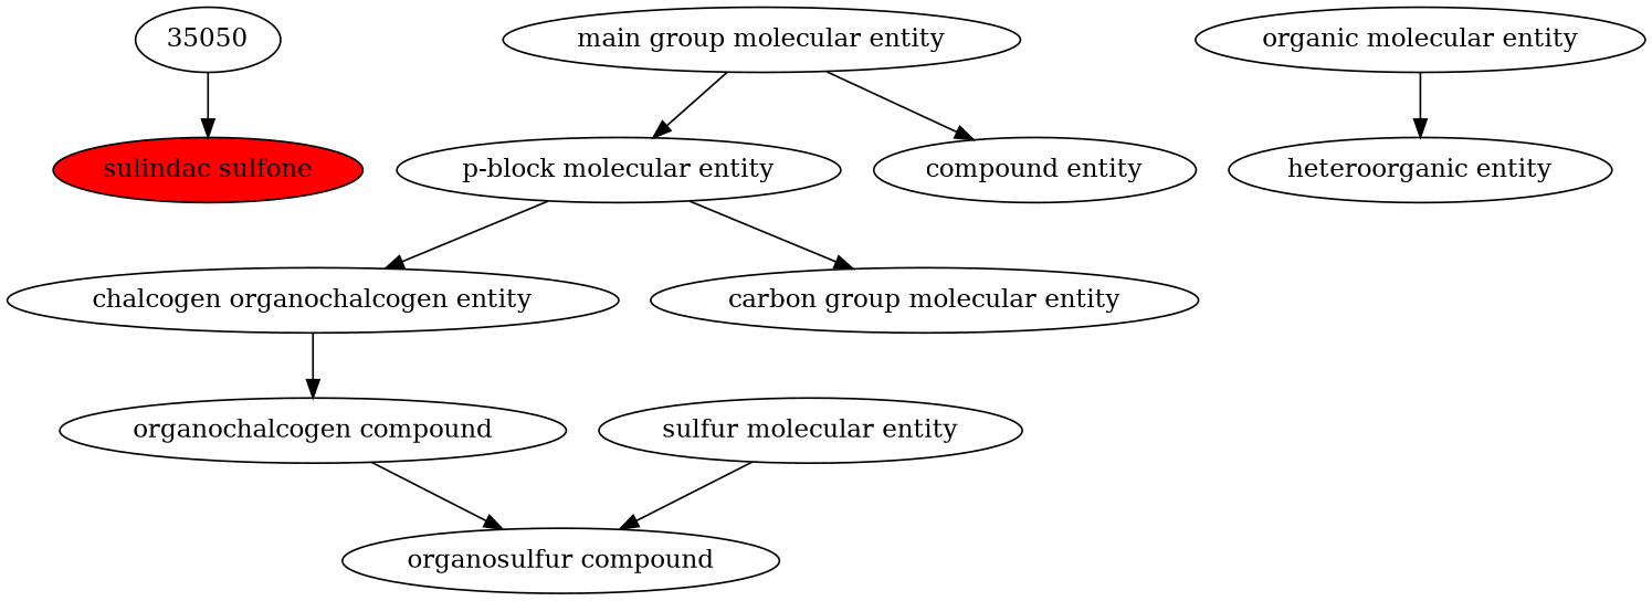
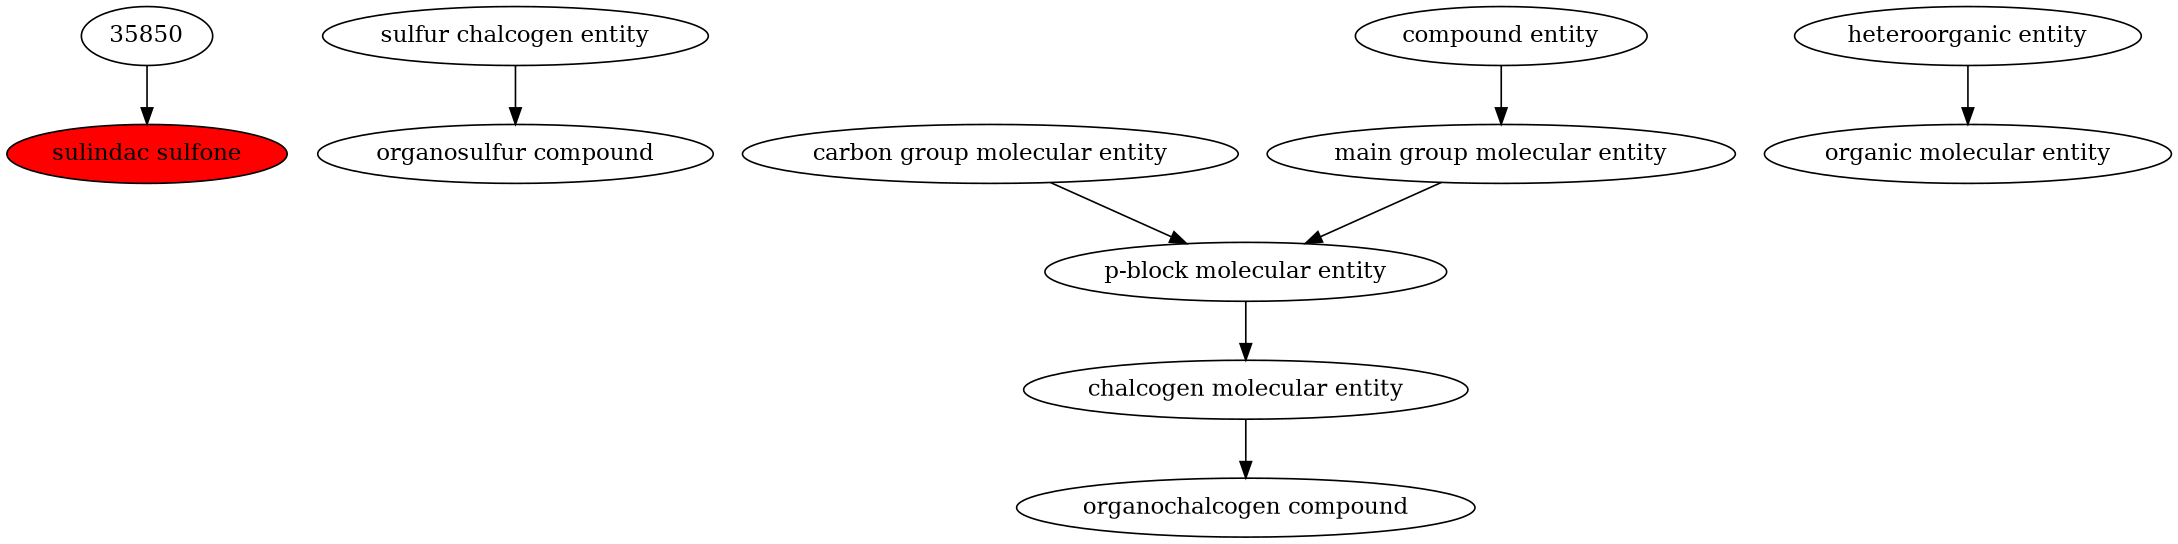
  digraph {
    n1 [fillcolor=red label="sulindac sulfone" style=filled]
-   n2 [label=35050]
+   n2 [label=35850]
    n3 [label="organosulfur compound"]
    n4 [label="organochalcogen compound"]
-   n5 [label="sulfur molecular entity"]
+   n5 [label="sulfur chalcogen entity"]
    n6 [label="heteroorganic entity"]
-   n7 [label="chalcogen organochalcogen entity"]
+   n7 [label="chalcogen molecular entity"]
    n8 [label="organic molecular entity"]
    n9 [label="p-block molecular entity"]
    n10 [label="carbon group molecular entity"]
    n11 [label="main group molecular entity"]
    n12 [label="compound entity"]
    n2 -> n1
-   n4 -> n3
    n5 -> n3
    n7 -> n4
-   n8 -> n6
+   n6 -> n8
    n9 -> n7
-   n9 -> n10
+   n10 -> n9
    n11 -> n9
-   n11 -> n12
+   n12 -> n11
  }
